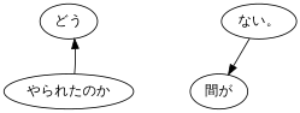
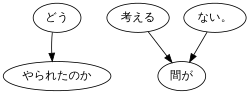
  digraph {
    n1 [label="どう"]
    n2 [label="やられたのか"]
+   n3 [label="考える"]
    n4 [label="間が"]
    n5 [label="ない。"]
-   n2 -> n1
+   n1 -> n2
+   n3 -> n4
    n5 -> n4
  }
